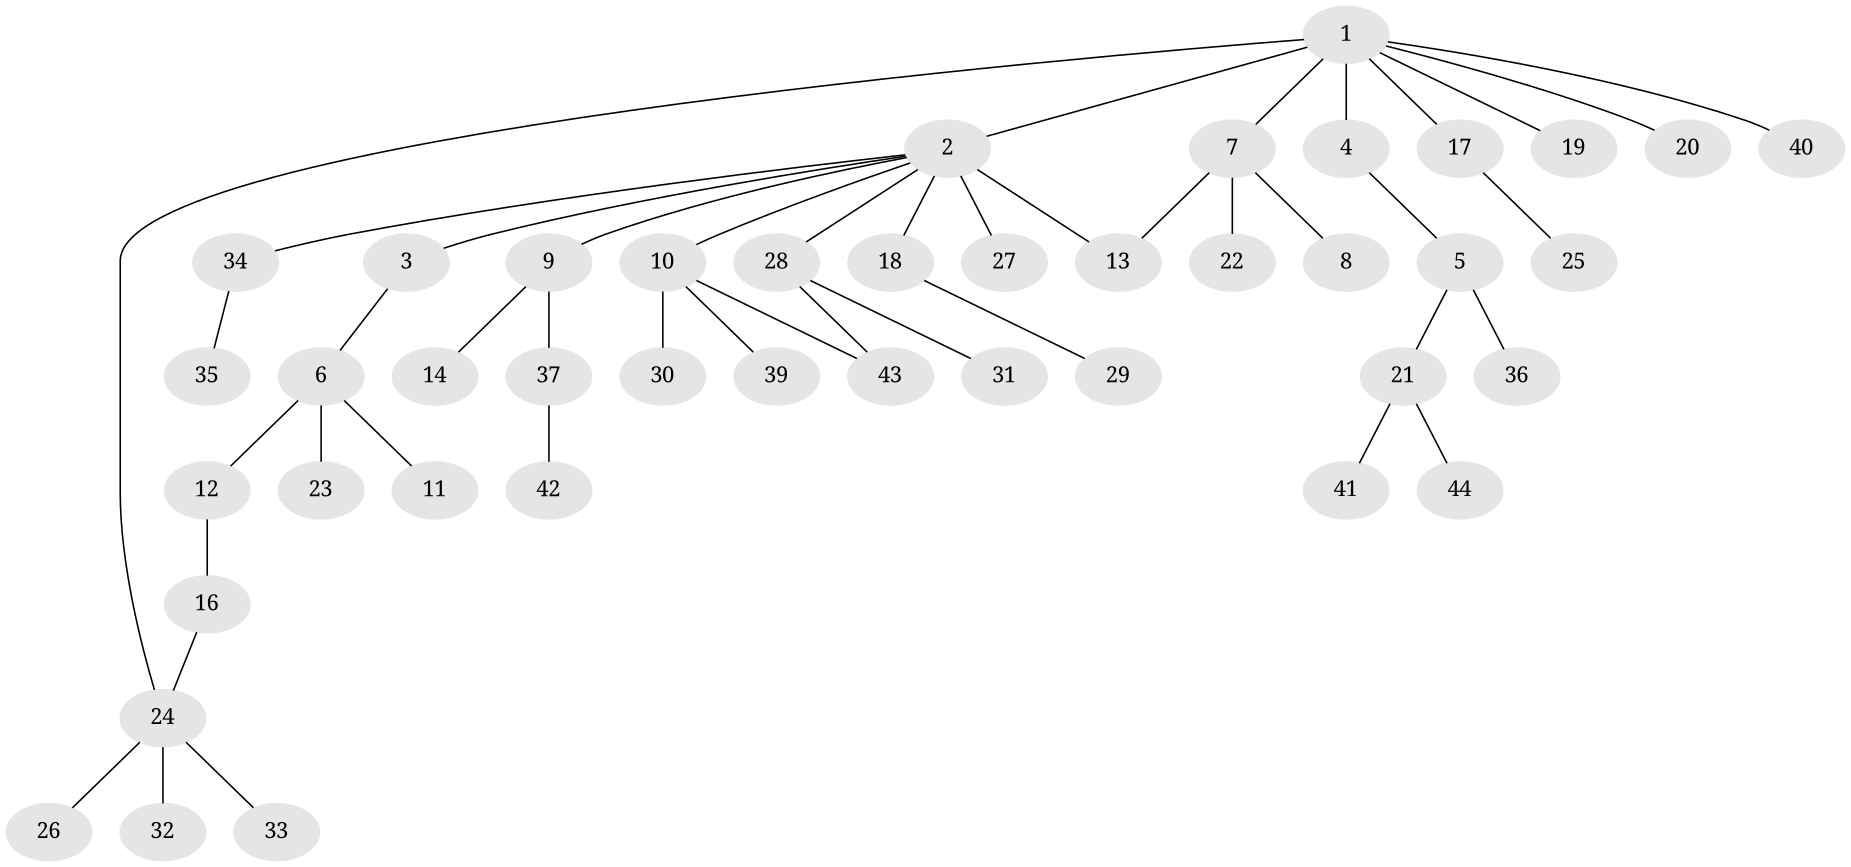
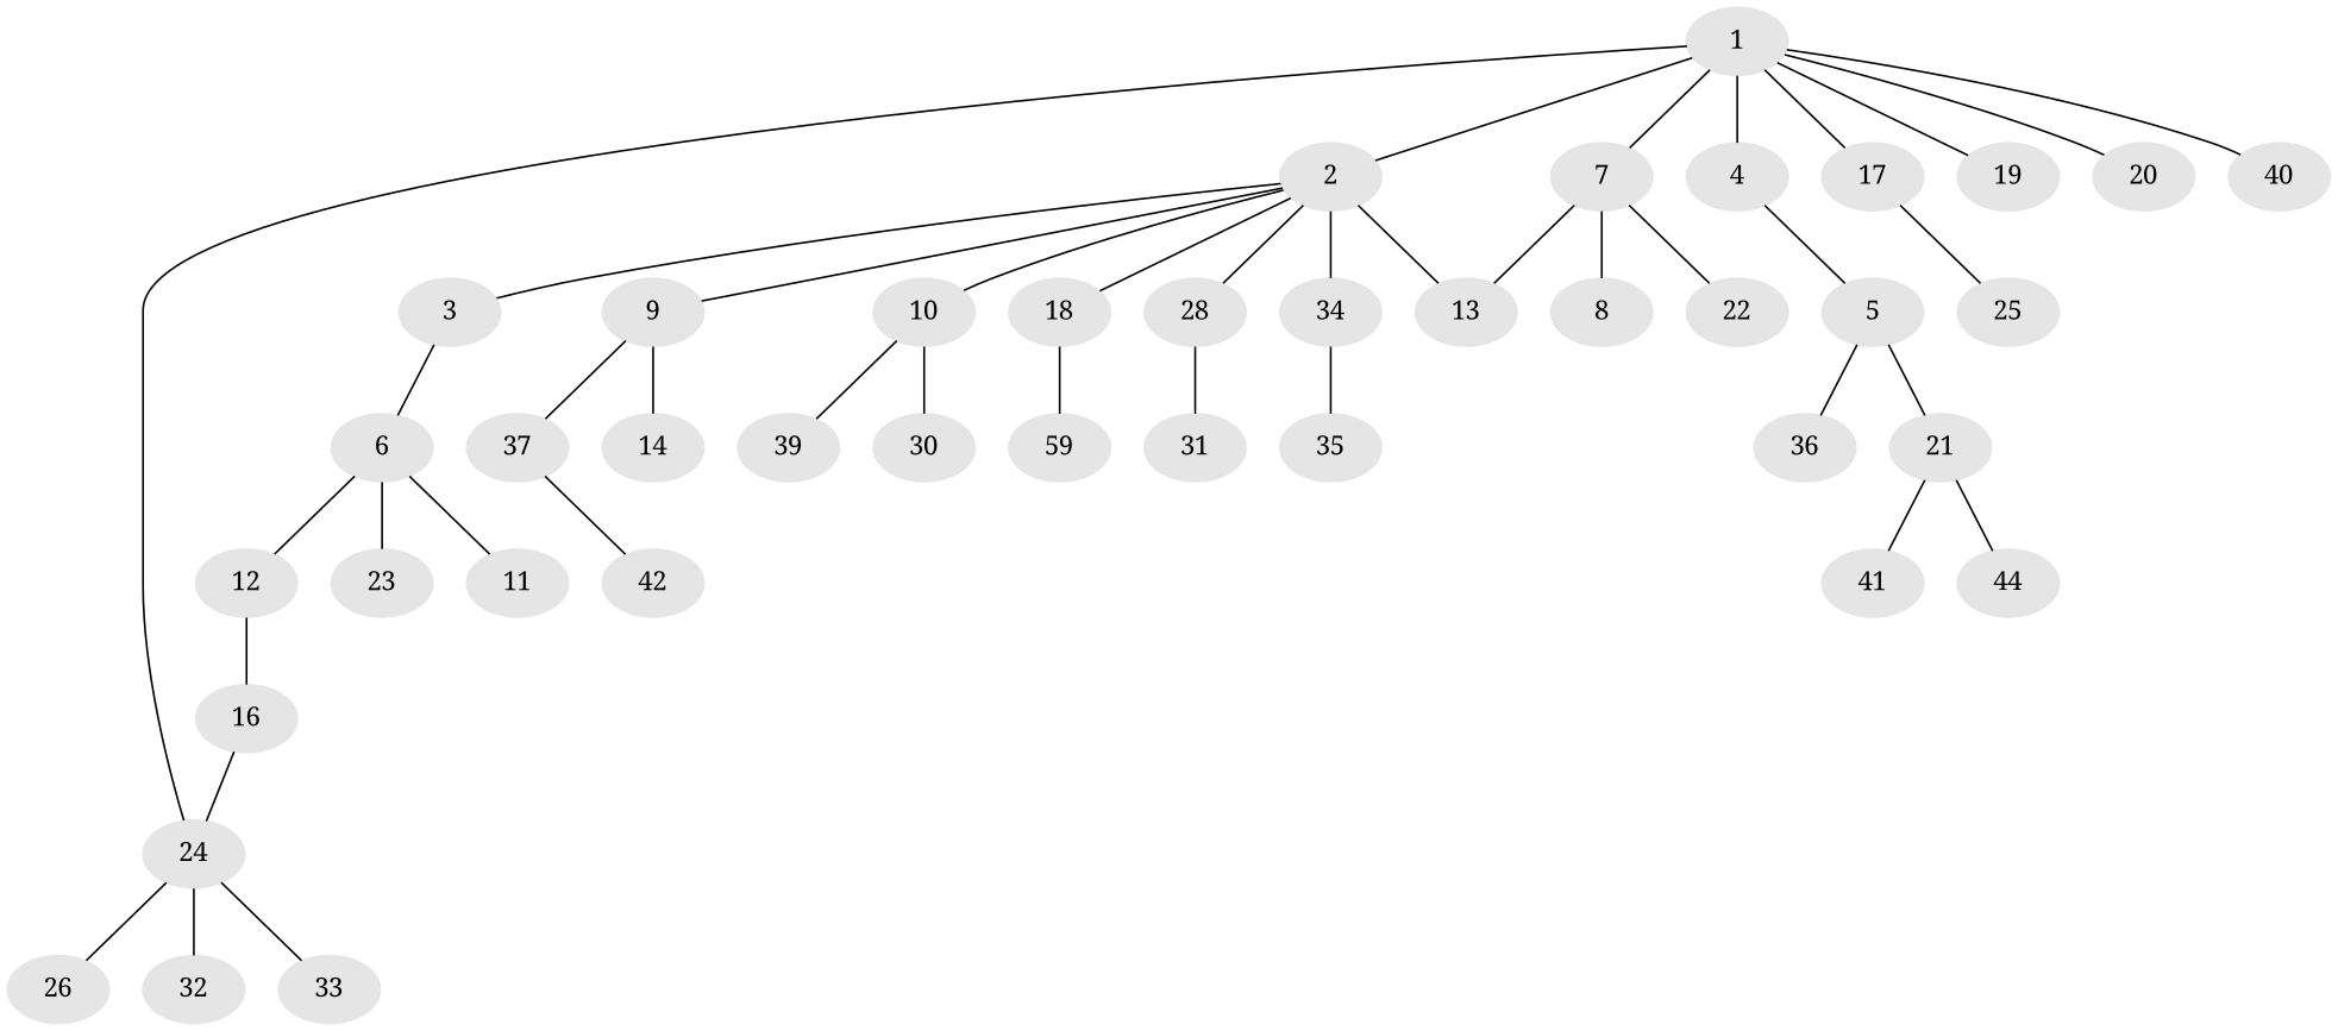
  graph {
    fontname="Noto Serif"
    node [color=gray90 fontname="Noto Serif" style=filled]
    edge [fontname="Noto Serif" weight=1.0]
    1
    2
    4
    7
    17
    19
    20
    24
    40
    3
    9
    10
    13
    18
-   27
    28
    34
    5
    8
    22
    25
    26
    32
    33
    6
    14
    37
    30
    39
-   43
-   29
+   29 [label=59]
    31
    35
    11
    12
    23
    21
    36
    44
    41
    16
    42
    1 -- 2
    1 -- 4 [weight=4.0]
    1 -- 7
    1 -- 17
    1 -- 19
    1 -- 20
    1 -- 24
    1 -- 40
    2 -- 3
    2 -- 9
    2 -- 10
    2 -- 13 [weight=4.0]
    2 -- 18
-   2 -- 27
    2 -- 28
    2 -- 34
    4 -- 5
    7 -- 13
    7 -- 8
    7 -- 22
    17 -- 25
    24 -- 26
    24 -- 32
    24 -- 33
    3 -- 6
    9 -- 14
    9 -- 37
    10 -- 30 [weight=2.0]
    10 -- 39
-   10 -- 43
    18 -- 29
-   28 -- 43
    28 -- 31
    34 -- 35
    5 -- 21
    5 -- 36
    6 -- 11
    6 -- 12
    6 -- 23
    37 -- 42
    12 -- 16
    21 -- 44
    21 -- 41
    16 -- 24
  }
